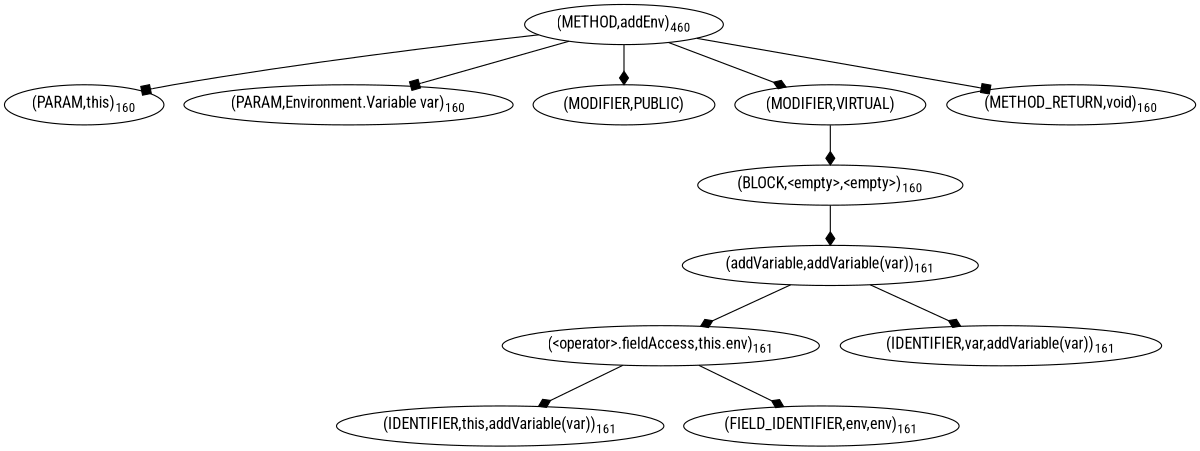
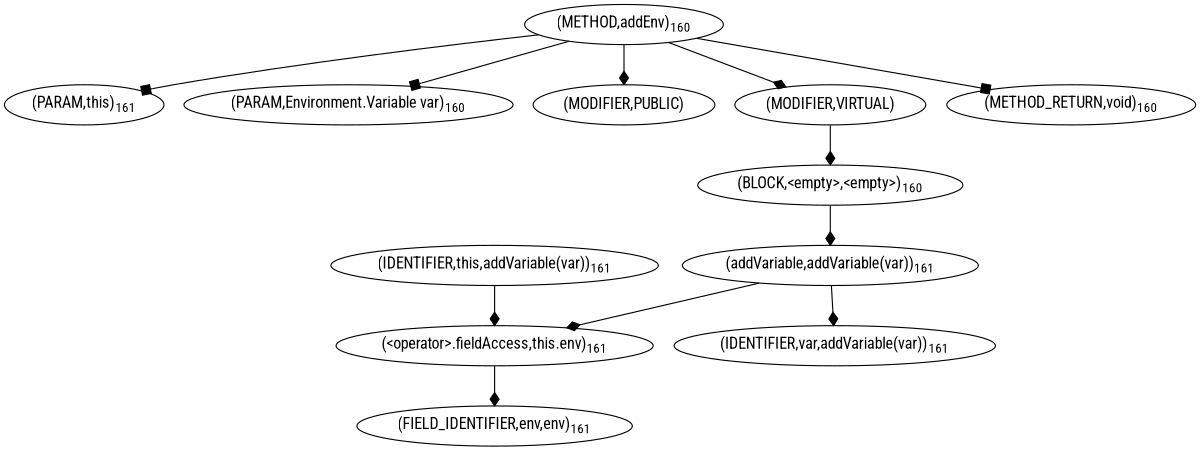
  digraph {
    fontname="Roboto Condensed"
    node [fontname="Roboto Condensed"]
    edge [arrowhead=diamond fontname="Roboto Condensed"]
-   n1 [label=<(METHOD,addEnv)<SUB>460</SUB>>]
-   n2 [label=<(PARAM,this)<SUB>160</SUB>>]
+   n1 [label=<(METHOD,addEnv)<SUB>160</SUB>>]
+   n2 [label=<(PARAM,this)<SUB>161</SUB>>]
    n3 [label=<(PARAM,Environment.Variable var)<SUB>160</SUB>>]
    n4 [label=<(MODIFIER,PUBLIC)>]
    n5 [label=<(MODIFIER,VIRTUAL)>]
    n6 [label=<(METHOD_RETURN,void)<SUB>160</SUB>>]
    n7 [label=<(BLOCK,&lt;empty&gt;,&lt;empty&gt;)<SUB>160</SUB>>]
    n8 [label=<(addVariable,addVariable(var))<SUB>161</SUB>>]
    n9 [label=<(&lt;operator&gt;.fieldAccess,this.env)<SUB>161</SUB>>]
    n10 [label=<(IDENTIFIER,var,addVariable(var))<SUB>161</SUB>>]
    n11 [label=<(IDENTIFIER,this,addVariable(var))<SUB>161</SUB>>]
    n12 [label=<(FIELD_IDENTIFIER,env,env)<SUB>161</SUB>>]
    n1 -> n2 [arrowhead=box]
    n1 -> n3 [arrowhead=box]
    n1 -> n4
    n1 -> n5
    n1 -> n6 [arrowhead=box]
    n5 -> n7
    n7 -> n8
    n8 -> n9
    n8 -> n10
-   n9 -> n11
+   n11 -> n9
    n9 -> n12
  }
